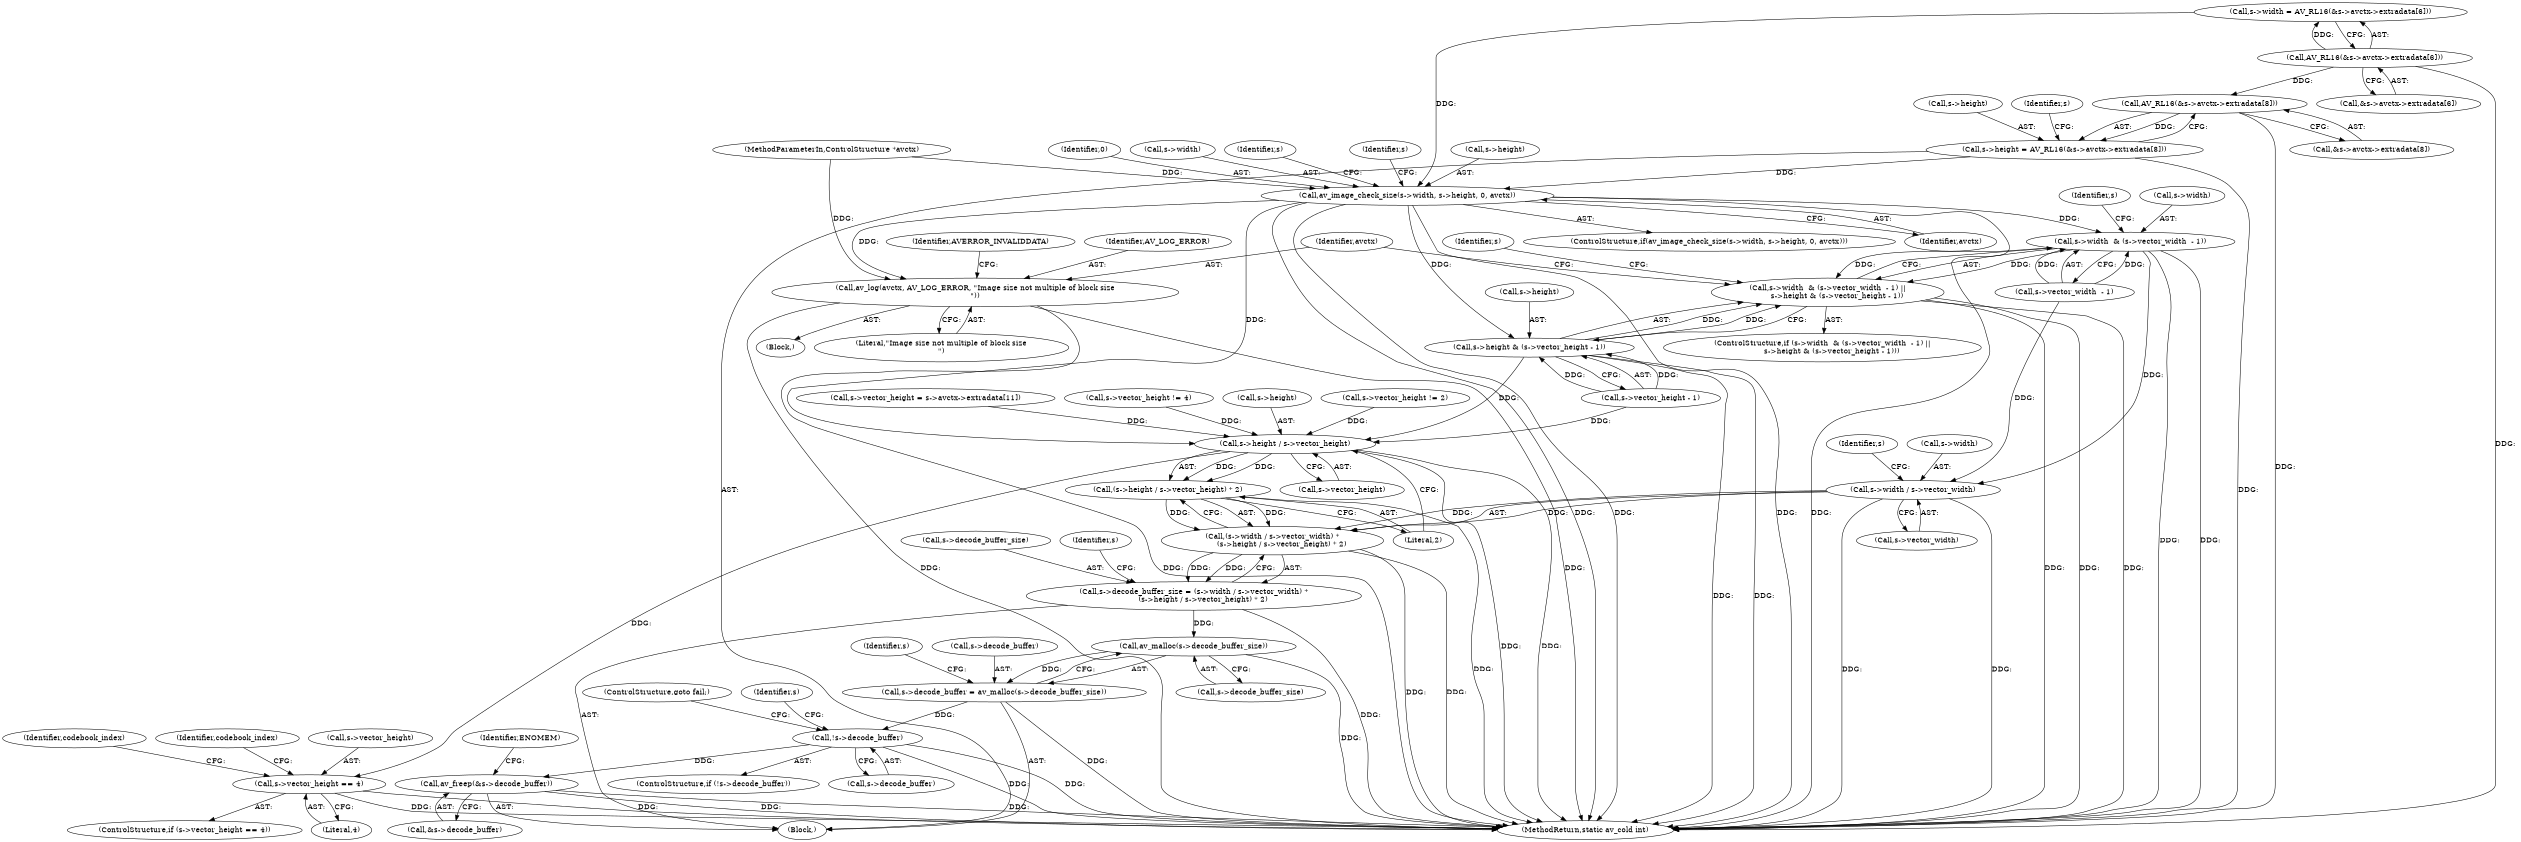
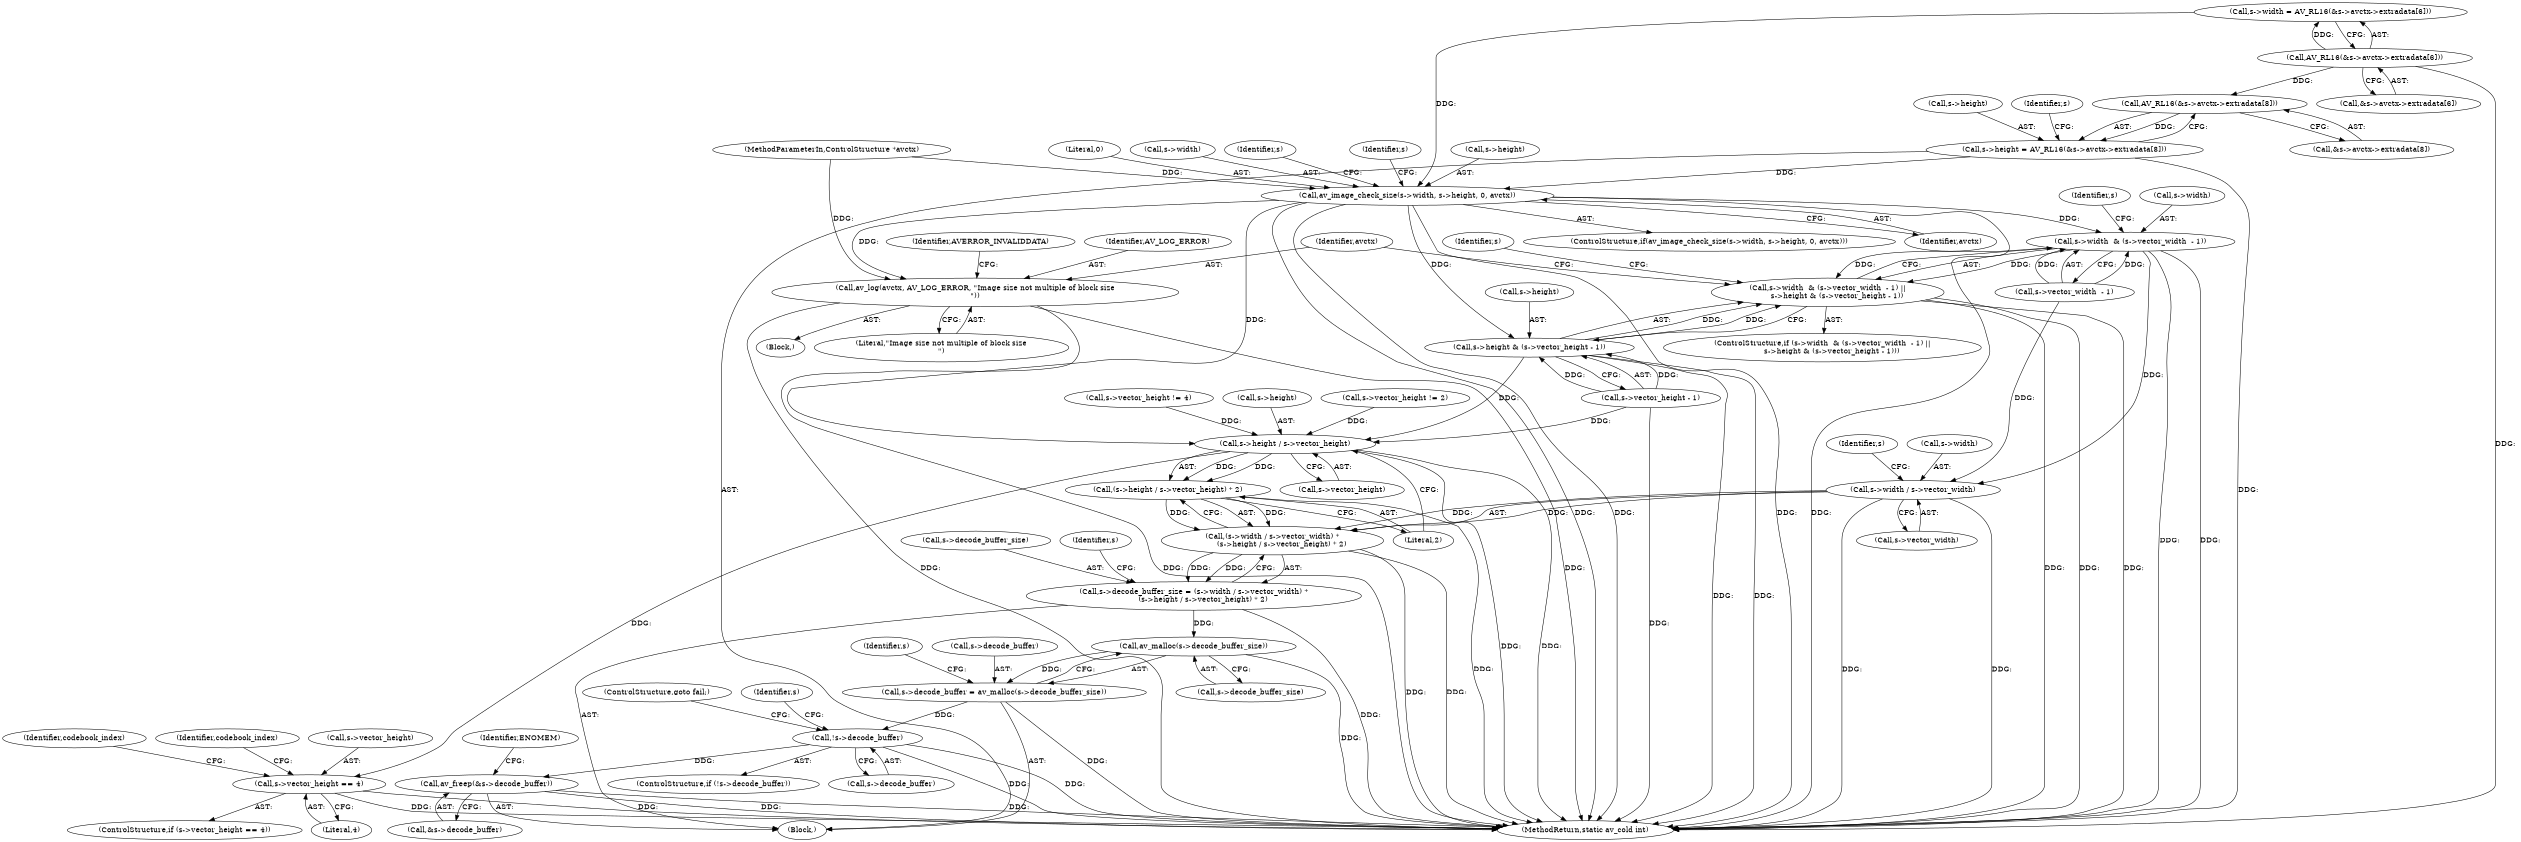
  digraph {
    n1 [label="(Call,AV_RL16(&s->avctx->extradata[8]))"]
    n2 [label="(Call,s->height = AV_RL16(&s->avctx->extradata[8]))"]
    n3 [label="(MethodReturn,static av_cold int)"]
    n4 [label="(Call,&s->avctx->extradata[8])"]
    n5 [label="(Call,av_image_check_size(s->width, s->height, 0, avctx))"]
    n6 [label="(Block,)"]
    n7 [label="(Call,AV_RL16(&s->avctx->extradata[6]))"]
    n8 [label="(Call,s->width = AV_RL16(&s->avctx->extradata[6]))"]
    n9 [label="(Call,&s->avctx->extradata[6])"]
    n10 [label="(Call,s->width  & (s->vector_width  - 1))"]
    n11 [label="(Call,s->height & (s->vector_height - 1))"]
    n12 [label="(Call,s->height / s->vector_height)"]
    n13 [label="(Call,av_log(avctx, AV_LOG_ERROR, \"Image size not multiple of block size\n\"))"]
    n14 [label="(ControlStructure,if(av_image_check_size(s->width, s->height, 0, avctx)))"]
    n15 [label="(Identifier,avctx)"]
    n16 [label="(Call,s->width  & (s->vector_width  - 1) ||\n        s->height & (s->vector_height - 1))"]
    n17 [label="(Call,s->width / s->vector_width)"]
    n18 [label="(Call,s->vector_width  - 1)"]
    n19 [label="(Call,s->vector_height - 1)"]
    n20 [label="(Call,(s->height / s->vector_height) * 2)"]
    n21 [label="(Call,s->vector_height == 4)"]
    n22 [label="(Call,s->vector_height)"]
    n23 [label="(Block,)"]
    n24 [label="(Literal,\"Image size not multiple of block size\n\")"]
    n25 [label="(ControlStructure,if (s->width  & (s->vector_width  - 1) ||\n        s->height & (s->vector_height - 1)))"]
    n26 [label="(Call,(s->width / s->vector_width) *\n        (s->height / s->vector_height) * 2)"]
    n27 [label="(Call,s->vector_width)"]
    n28 [label="(Call,s->decode_buffer_size = (s->width / s->vector_width) *\n        (s->height / s->vector_height) * 2)"]
    n29 [label="(Call,av_malloc(s->decode_buffer_size))"]
    n30 [label="(Literal,2)"]
    n31 [label="(Call,s->decode_buffer = av_malloc(s->decode_buffer_size))"]
    n32 [label="(Call,s->decode_buffer_size)"]
    n33 [label="(Call,!s->decode_buffer)"]
    n34 [label="(Call,av_freep(&s->decode_buffer))"]
    n35 [label="(ControlStructure,if (!s->decode_buffer))"]
    n36 [label="(Call,s->decode_buffer)"]
    n37 [label="(Call,&s->decode_buffer)"]
    n38 [label="(ControlStructure,if (s->vector_height == 4))"]
    n39 [label="(Literal,4)"]
    n40 [label="(Identifier,ENOMEM)"]
    n41 [label="(Call,s->height)"]
    n42 [label="(Identifier,s)"]
-   n43 [label="(Identifier,0)"]
+   n43 [label="(Literal,0)"]
    n44 [label="(Call,s->height)"]
    n45 [label="(Identifier,s)"]
    n46 [label="(Call,s->vector_height != 2)"]
    n47 [label="(Identifier,s)"]
    n48 [label="(Identifier,s)"]
    n49 [label="(Call,s->vector_height)"]
    n50 [label="(Identifier,s)"]
    n51 [label="(Identifier,AVERROR_INVALIDDATA)"]
    n52 [label="(MethodParameterIn,ControlStructure *avctx)"]
    n53 [label="(Call,s->width)"]
    n54 [label="(Call,s->width)"]
    n55 [label="(Call,s->width)"]
-   n56 [label="(Call,s->vector_height = s->avctx->extradata[11])"]
    n57 [label="(Call,s->decode_buffer_size)"]
    n58 [label="(Identifier,codebook_index)"]
    n59 [label="(Identifier,avctx)"]
    n60 [label="(Identifier,AV_LOG_ERROR)"]
    n61 [label="(Call,s->height)"]
    n62 [label="(Call,s->decode_buffer)"]
    n63 [label="(Call,s->vector_height != 4)"]
    n64 [label="(ControlStructure,goto fail;)"]
    n65 [label="(Identifier,s)"]
    n66 [label="(Identifier,codebook_index)"]
    n67 [label="(Identifier,s)"]
    n68 [label="(Call,s->height)"]
    n69 [label="(Identifier,s)"]
    n70 [label="(Identifier,s)"]
    n1 -> n2 [label="AST: "]
    n1 -> n2 [label="DDG: "]
-   n1 -> n3 [label="DDG: "]
+   n19 -> n3 [label="DDG: "]
    n1 -> n4 [label="CFG: "]
    n2 -> n1 [label="CFG: "]
    n2 -> n3 [label="DDG: "]
    n2 -> n5 [label="DDG: "]
    n2 -> n6 [label="AST: "]
    n4 -> n1 [label="AST: "]
    n5 -> n3 [label="DDG: "]
    n5 -> n3 [label="DDG: "]
    n5 -> n3 [label="DDG: "]
    n5 -> n3 [label="DDG: "]
    n5 -> n10 [label="DDG: "]
    n5 -> n11 [label="DDG: "]
    n5 -> n12 [label="DDG: "]
    n5 -> n13 [label="DDG: "]
    n5 -> n14 [label="AST: "]
    n5 -> n15 [label="CFG: "]
    n7 -> n1 [label="DDG: "]
    n7 -> n3 [label="DDG: "]
    n7 -> n8 [label="AST: "]
    n7 -> n8 [label="DDG: "]
    n7 -> n9 [label="CFG: "]
    n8 -> n5 [label="DDG: "]
    n8 -> n7 [label="CFG: "]
    n9 -> n7 [label="AST: "]
    n10 -> n3 [label="DDG: "]
    n10 -> n3 [label="DDG: "]
    n10 -> n16 [label="AST: "]
    n10 -> n16 [label="DDG: "]
    n10 -> n16 [label="DDG: "]
    n10 -> n17 [label="DDG: "]
    n10 -> n18 [label="CFG: "]
    n11 -> n3 [label="DDG: "]
    n11 -> n3 [label="DDG: "]
    n11 -> n12 [label="DDG: "]
    n11 -> n16 [label="AST: "]
    n11 -> n16 [label="DDG: "]
    n11 -> n16 [label="DDG: "]
    n11 -> n19 [label="CFG: "]
    n12 -> n3 [label="DDG: "]
    n12 -> n3 [label="DDG: "]
    n12 -> n20 [label="AST: "]
    n12 -> n20 [label="DDG: "]
    n12 -> n20 [label="DDG: "]
    n12 -> n21 [label="DDG: "]
    n12 -> n22 [label="CFG: "]
    n13 -> n3 [label="DDG: "]
    n13 -> n3 [label="DDG: "]
    n13 -> n3 [label="DDG: "]
    n13 -> n23 [label="AST: "]
    n13 -> n24 [label="CFG: "]
    n15 -> n5 [label="AST: "]
    n16 -> n3 [label="DDG: "]
    n16 -> n3 [label="DDG: "]
    n16 -> n3 [label="DDG: "]
    n16 -> n10 [label="CFG: "]
    n16 -> n11 [label="CFG: "]
    n16 -> n25 [label="AST: "]
    n17 -> n3 [label="DDG: "]
    n17 -> n3 [label="DDG: "]
    n17 -> n26 [label="AST: "]
    n17 -> n26 [label="DDG: "]
    n17 -> n26 [label="DDG: "]
    n17 -> n27 [label="CFG: "]
    n18 -> n10 [label="AST: "]
    n18 -> n10 [label="DDG: "]
    n18 -> n10 [label="DDG: "]
    n18 -> n17 [label="DDG: "]
    n19 -> n11 [label="AST: "]
    n19 -> n11 [label="DDG: "]
    n19 -> n11 [label="DDG: "]
    n19 -> n12 [label="DDG: "]
    n20 -> n3 [label="DDG: "]
    n20 -> n26 [label="AST: "]
    n20 -> n26 [label="DDG: "]
    n20 -> n26 [label="DDG: "]
    n20 -> n30 [label="CFG: "]
    n21 -> n3 [label="DDG: "]
    n21 -> n3 [label="DDG: "]
    n21 -> n38 [label="AST: "]
    n21 -> n39 [label="CFG: "]
    n22 -> n12 [label="AST: "]
    n24 -> n13 [label="AST: "]
    n26 -> n3 [label="DDG: "]
    n26 -> n3 [label="DDG: "]
    n26 -> n20 [label="CFG: "]
    n26 -> n28 [label="AST: "]
    n26 -> n28 [label="DDG: "]
    n26 -> n28 [label="DDG: "]
    n27 -> n17 [label="AST: "]
    n28 -> n3 [label="DDG: "]
    n28 -> n6 [label="AST: "]
    n28 -> n26 [label="CFG: "]
    n28 -> n29 [label="DDG: "]
    n29 -> n3 [label="DDG: "]
    n29 -> n31 [label="AST: "]
    n29 -> n31 [label="DDG: "]
    n29 -> n32 [label="CFG: "]
    n30 -> n12 [label="CFG: "]
    n30 -> n20 [label="AST: "]
    n31 -> n3 [label="DDG: "]
    n31 -> n6 [label="AST: "]
    n31 -> n29 [label="CFG: "]
    n31 -> n33 [label="DDG: "]
    n32 -> n29 [label="AST: "]
    n33 -> n3 [label="DDG: "]
    n33 -> n3 [label="DDG: "]
    n33 -> n34 [label="DDG: "]
    n33 -> n35 [label="AST: "]
    n33 -> n36 [label="CFG: "]
    n34 -> n3 [label="DDG: "]
    n34 -> n3 [label="DDG: "]
    n34 -> n6 [label="AST: "]
    n34 -> n37 [label="CFG: "]
    n36 -> n33 [label="AST: "]
    n37 -> n34 [label="AST: "]
    n39 -> n21 [label="AST: "]
    n40 -> n34 [label="CFG: "]
    n41 -> n5 [label="AST: "]
    n42 -> n10 [label="CFG: "]
    n43 -> n5 [label="AST: "]
    n44 -> n12 [label="AST: "]
    n45 -> n28 [label="CFG: "]
    n46 -> n12 [label="DDG: "]
    n47 -> n16 [label="CFG: "]
    n48 -> n33 [label="CFG: "]
    n49 -> n21 [label="AST: "]
    n50 -> n17 [label="CFG: "]
    n51 -> n13 [label="CFG: "]
    n52 -> n5 [label="DDG: "]
    n52 -> n13 [label="DDG: "]
    n53 -> n10 [label="AST: "]
    n54 -> n5 [label="AST: "]
    n55 -> n17 [label="AST: "]
-   n56 -> n12 [label="DDG: "]
    n57 -> n28 [label="AST: "]
    n58 -> n21 [label="CFG: "]
    n59 -> n13 [label="AST: "]
    n59 -> n16 [label="CFG: "]
    n60 -> n13 [label="AST: "]
    n61 -> n2 [label="AST: "]
    n62 -> n31 [label="AST: "]
    n63 -> n12 [label="DDG: "]
    n64 -> n33 [label="CFG: "]
    n65 -> n5 [label="CFG: "]
    n66 -> n21 [label="CFG: "]
    n67 -> n5 [label="CFG: "]
    n68 -> n11 [label="AST: "]
    n69 -> n2 [label="CFG: "]
    n70 -> n31 [label="CFG: "]
  }
